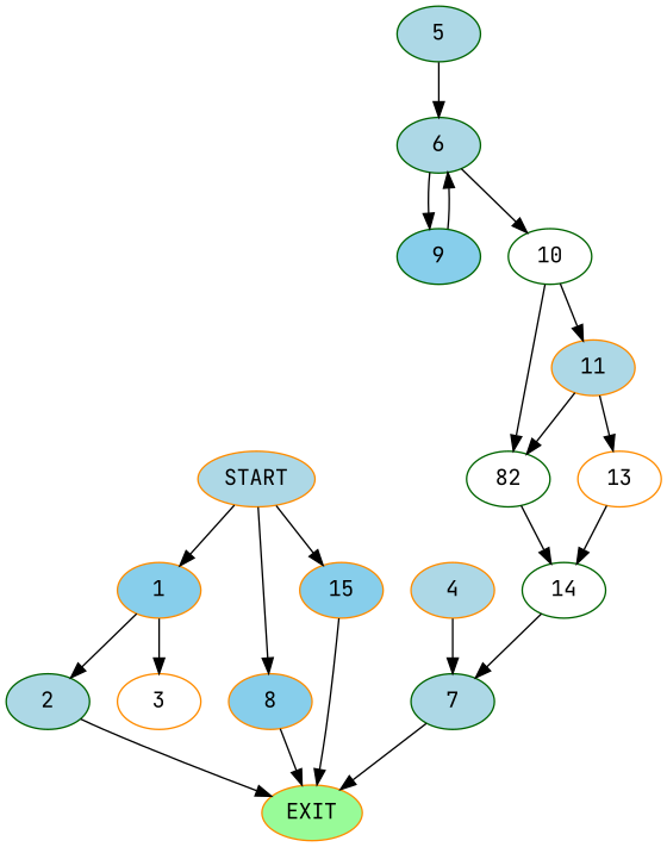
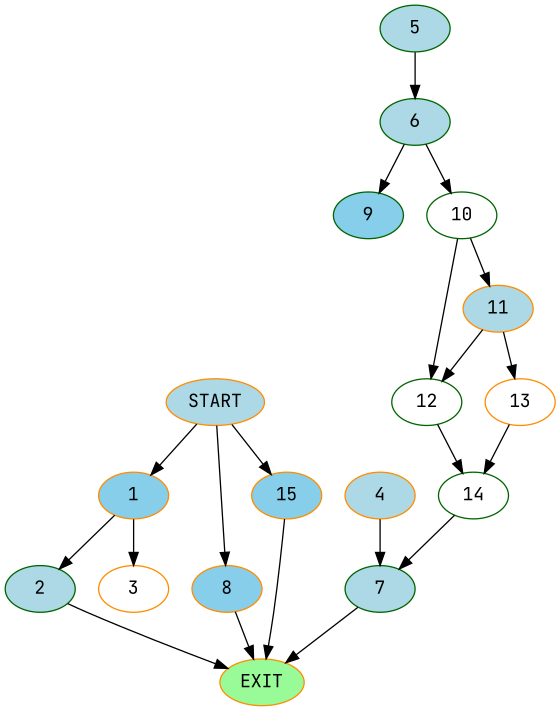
  digraph {
    fontname="JetBrains Mono"
    node [color=darkorange fillcolor=lightblue fontname="JetBrains Mono" style=filled]
    edge [fontname="JetBrains Mono"]
    n1 [label=START]
    1 [fillcolor=skyblue]
    8 [fillcolor=skyblue]
    15 [fillcolor=skyblue]
    2 [color=darkgreen]
    3 [fillcolor=white]
    n7 [fillcolor=palegreen label=EXIT]
    7 [color=darkgreen]
    4
    5 [color=darkgreen]
    6 [color=darkgreen]
    9 [color=darkgreen fillcolor=skyblue]
    10 [color=darkgreen fillcolor=white]
    11
-   12 [color=darkgreen fillcolor=white label=82]
+   12 [color=darkgreen fillcolor=white]
    13 [fillcolor=white]
    14 [color=darkgreen fillcolor=white]
    n1 -> 1
    n1 -> 8
    n1 -> 15
    1 -> 2
    1 -> 3
    8 -> n7
    15 -> n7
    2 -> n7
    7 -> n7
    4 -> 7
    5 -> 6
    6 -> 9
    6 -> 10
-   9 -> 6
    10 -> 11
    10 -> 12
    11 -> 12
    11 -> 13
    12 -> 14
    13 -> 14
    14 -> 7
  }
